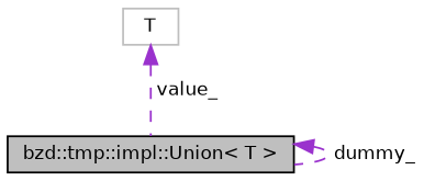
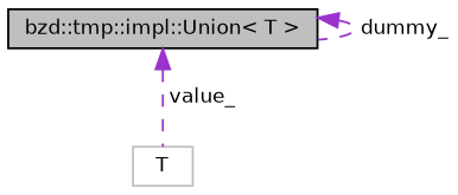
  digraph {
    node [fontname=Helvetica fontsize=10 shape=record style=filled]
    edge [color=darkorchid3 dir=back fontname=Helvetica fontsize=10 labelfontname=Helvetica labelfontsize=10 style=dashed]
    n1 [color=black fillcolor=grey75 fontcolor=black height=0.2 label="bzd::tmp::impl::Union\< T \>" width=0.4]
    n2 [color=grey75 fillcolor=white height=0.2 label=T width=0.4]
    n1 -> n1 [label=" dummy_"]
-   n2 -> n1 [label=" value_"]
+   n1 -> n2 [label=" value_"]
  }
